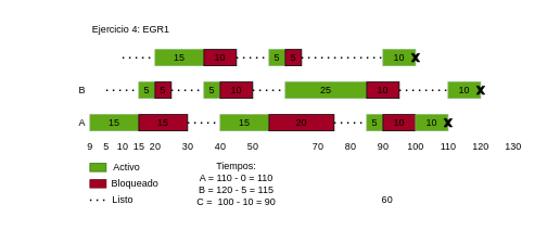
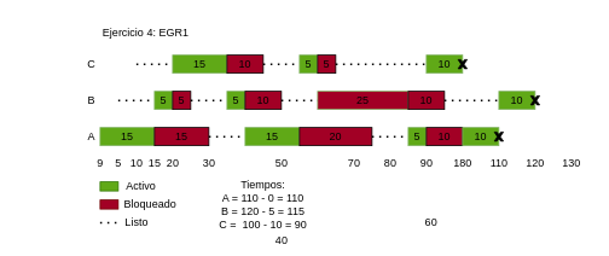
  <mxCell id="0" />
  <mxCell id="1" parent="0" />
+ <mxCell id="2" value="C" style="text;html=1;align=center;verticalAlign=middle;resizable=0;points=[];autosize=1;strokeColor=none;fillColor=none;" parent="1" vertex="1"><mxGeometry x="90" y="60" width="20" height="20" as="geometry" /></mxCell>
  <mxCell id="3" value="B" style="text;html=1;align=center;verticalAlign=middle;resizable=0;points=[];autosize=1;strokeColor=none;fillColor=none;" parent="1" vertex="1"><mxGeometry x="90" y="100" width="20" height="20" as="geometry" /></mxCell>
  <mxCell id="4" value="A" style="text;html=1;align=center;verticalAlign=middle;resizable=0;points=[];autosize=1;strokeColor=none;fillColor=none;" parent="1" vertex="1"><mxGeometry x="90" y="140" width="20" height="20" as="geometry" /></mxCell>
  <mxCell id="5" value="10" style="text;html=1;align=center;verticalAlign=middle;resizable=0;points=[];autosize=1;strokeColor=none;fillColor=none;" parent="1" vertex="1"><mxGeometry x="135" y="170" width="30" height="20" as="geometry" /></mxCell>
  <mxCell id="6" value="20" style="text;html=1;align=center;verticalAlign=middle;resizable=0;points=[];autosize=1;strokeColor=none;fillColor=none;" parent="1" vertex="1"><mxGeometry x="175" y="170" width="30" height="20" as="geometry" /></mxCell>
  <mxCell id="7" value="30" style="text;html=1;align=center;verticalAlign=middle;resizable=0;points=[];autosize=1;strokeColor=none;fillColor=none;" parent="1" vertex="1"><mxGeometry x="215" y="170" width="30" height="20" as="geometry" /></mxCell>
- <mxCell id="8" value="40" style="text;html=1;align=center;verticalAlign=middle;resizable=0;points=[];autosize=1;strokeColor=none;fillColor=none;" parent="1" vertex="1"><mxGeometry x="255" y="170" width="30" height="20" as="geometry" /></mxCell>
+ <mxCell id="8" value="40" style="text;html=1;align=center;verticalAlign=middle;resizable=0;points=[];autosize=1;strokeColor=none;fillColor=none;" parent="1" vertex="1"><mxGeometry x="295" y="255" width="30" height="20" as="geometry" /></mxCell>
  <mxCell id="9" value="50" style="text;html=1;align=center;verticalAlign=middle;resizable=0;points=[];autosize=1;strokeColor=none;fillColor=none;" parent="1" vertex="1"><mxGeometry x="295" y="170" width="30" height="20" as="geometry" /></mxCell>
  <mxCell id="10" value="60" style="text;html=1;align=center;verticalAlign=middle;resizable=0;points=[];autosize=1;strokeColor=none;fillColor=none;" parent="1" vertex="1"><mxGeometry x="460" y="235" width="30" height="20" as="geometry" /></mxCell>
  <mxCell id="11" value="70" style="text;html=1;align=center;verticalAlign=middle;resizable=0;points=[];autosize=1;strokeColor=none;fillColor=none;" parent="1" vertex="1"><mxGeometry x="375" y="170" width="30" height="20" as="geometry" /></mxCell>
  <mxCell id="12" value="80" style="text;html=1;align=center;verticalAlign=middle;resizable=0;points=[];autosize=1;strokeColor=none;fillColor=none;" parent="1" vertex="1"><mxGeometry x="415" y="170" width="30" height="20" as="geometry" /></mxCell>
  <mxCell id="13" value="90" style="text;html=1;align=center;verticalAlign=middle;resizable=0;points=[];autosize=1;strokeColor=none;fillColor=none;" parent="1" vertex="1"><mxGeometry x="455" y="170" width="30" height="20" as="geometry" /></mxCell>
- <mxCell id="14" value="100" style="text;html=1;align=center;verticalAlign=middle;resizable=0;points=[];autosize=1;strokeColor=none;fillColor=none;" parent="1" vertex="1"><mxGeometry x="490" y="170" width="40" height="20" as="geometry" /></mxCell>
+ <mxCell id="14" value="180" style="text;html=1;align=center;verticalAlign=middle;resizable=0;points=[];autosize=1;strokeColor=none;fillColor=none;" parent="1" vertex="1"><mxGeometry x="490" y="170" width="40" height="20" as="geometry" /></mxCell>
  <mxCell id="15" value="110" style="text;html=1;align=center;verticalAlign=middle;resizable=0;points=[];autosize=1;strokeColor=none;fillColor=none;" parent="1" vertex="1"><mxGeometry x="535" y="170" width="30" height="20" as="geometry" /></mxCell>
  <mxCell id="16" value="120" style="text;html=1;align=center;verticalAlign=middle;resizable=0;points=[];autosize=1;strokeColor=none;fillColor=none;" parent="1" vertex="1"><mxGeometry x="570" y="170" width="40" height="20" as="geometry" /></mxCell>
  <mxCell id="17" value="&lt;span style=&quot;white-space: pre;&quot;&gt;&#09;&lt;/span&gt;&lt;span style=&quot;white-space: pre;&quot;&gt;&#09;&lt;/span&gt;&lt;span style=&quot;white-space: pre;&quot;&gt;&#09;&lt;/span&gt;Ejercicio 4: EGR1" style="text;html=1;align=center;verticalAlign=middle;resizable=0;points=[];autosize=1;strokeColor=none;fillColor=none;" parent="1" vertex="1"><mxGeometry x="20" y="20" width="200" height="30" as="geometry" /></mxCell>
  <mxCell id="18" value="5" style="text;html=1;align=center;verticalAlign=middle;resizable=0;points=[];autosize=1;strokeColor=none;fillColor=none;" parent="1" vertex="1"><mxGeometry x="120" y="170" width="20" height="20" as="geometry" /></mxCell>
  <mxCell id="19" value="15" style="text;html=1;align=center;verticalAlign=middle;resizable=0;points=[];autosize=1;strokeColor=none;fillColor=none;" parent="1" vertex="1"><mxGeometry x="155" y="170" width="30" height="20" as="geometry" /></mxCell>
  <mxCell id="20" value="9" style="text;html=1;align=center;verticalAlign=middle;resizable=0;points=[];autosize=1;strokeColor=none;fillColor=none;" parent="1" vertex="1"><mxGeometry x="95" y="165" width="30" height="30" as="geometry" /></mxCell>
  <mxCell id="21" value="" style="rounded=0;whiteSpace=wrap;html=1;fillColor=#a20025;fontColor=#ffffff;strokeColor=#6F0000;" parent="1" vertex="1"><mxGeometry x="110" y="220" width="20" height="10" as="geometry" /></mxCell>
  <mxCell id="22" value="" style="rounded=0;whiteSpace=wrap;html=1;fillColor=#60a917;fontColor=#ffffff;strokeColor=#2D7600;" parent="1" vertex="1"><mxGeometry x="110" y="200" width="20" height="10" as="geometry" /></mxCell>
  <mxCell id="23" value="Activo" style="text;html=1;align=center;verticalAlign=middle;resizable=0;points=[];autosize=1;strokeColor=none;fillColor=none;" parent="1" vertex="1"><mxGeometry x="125" y="190" width="60" height="30" as="geometry" /></mxCell>
  <mxCell id="24" value="Bloqueado" style="text;html=1;align=center;verticalAlign=middle;resizable=0;points=[];autosize=1;strokeColor=none;fillColor=none;" parent="1" vertex="1"><mxGeometry x="125" y="210" width="80" height="30" as="geometry" /></mxCell>
  <mxCell id="25" value="" style="endArrow=none;dashed=1;html=1;dashPattern=1 3;strokeWidth=2;rounded=0;entryX=0.1;entryY=0.5;entryDx=0;entryDy=0;entryPerimeter=0;" parent="1" target="26" edge="1"><mxGeometry width="50" height="50" relative="1" as="geometry"><mxPoint x="110" y="245" as="sourcePoint" /><mxPoint x="230" y="190" as="targetPoint" /><Array as="points"><mxPoint x="120" y="245" /></Array></mxGeometry></mxCell>
  <mxCell id="26" value="Listo" style="text;html=1;align=center;verticalAlign=middle;resizable=0;points=[];autosize=1;strokeColor=none;fillColor=none;" parent="1" vertex="1"><mxGeometry x="125" y="230" width="50" height="30" as="geometry" /></mxCell>
  <mxCell id="27" value="130" style="text;html=1;align=center;verticalAlign=middle;resizable=0;points=[];autosize=1;strokeColor=none;fillColor=none;" parent="1" vertex="1"><mxGeometry x="610" y="165" width="40" height="30" as="geometry" /></mxCell>
  <mxCell id="28" value="Tiempos:&lt;br&gt;A = 110 -&amp;nbsp;0 = 110&lt;br&gt;B = 120 - 5 = 115&lt;br&gt;C =&amp;nbsp; 100 - 10 = 90" style="text;html=1;strokeColor=none;fillColor=none;align=center;verticalAlign=middle;whiteSpace=wrap;rounded=0;" parent="1" vertex="1"><mxGeometry x="230" y="210" width="120" height="30" as="geometry" /></mxCell>
  <mxCell id="29" value="15" style="rounded=0;whiteSpace=wrap;html=1;fillColor=#60A917;strokeColor=#82b366;" vertex="1" parent="1"><mxGeometry x="110" y="140" width="60" height="20" as="geometry" /></mxCell>
  <mxCell id="30" value="15" style="rounded=0;whiteSpace=wrap;html=1;fillColor=#A20025;" vertex="1" parent="1"><mxGeometry x="170" y="140" width="60" height="20" as="geometry" /></mxCell>
  <mxCell id="31" value="" style="endArrow=none;dashed=1;html=1;dashPattern=1 3;strokeWidth=2;rounded=0;" edge="1" parent="1"><mxGeometry width="50" height="50" relative="1" as="geometry"><mxPoint x="130" y="110" as="sourcePoint" /><mxPoint x="170" y="110" as="targetPoint" /><Array as="points"><mxPoint x="150" y="110" /></Array></mxGeometry></mxCell>
  <mxCell id="32" value="5" style="rounded=0;whiteSpace=wrap;html=1;fillColor=#60A917;strokeColor=#82b366;" vertex="1" parent="1"><mxGeometry x="170" y="100" width="20" height="20" as="geometry" /></mxCell>
  <mxCell id="33" value="5" style="rounded=0;whiteSpace=wrap;html=1;fillColor=#A20025;" vertex="1" parent="1"><mxGeometry x="190" y="100" width="20" height="20" as="geometry" /></mxCell>
  <mxCell id="34" value="15" style="rounded=0;whiteSpace=wrap;html=1;fillColor=#60A917;strokeColor=#82b366;" vertex="1" parent="1"><mxGeometry x="190" y="60" width="60" height="20" as="geometry" /></mxCell>
  <mxCell id="35" value="" style="endArrow=none;dashed=1;html=1;dashPattern=1 3;strokeWidth=2;rounded=0;" edge="1" parent="1"><mxGeometry width="50" height="50" relative="1" as="geometry"><mxPoint x="150" y="70" as="sourcePoint" /><mxPoint x="190" y="70" as="targetPoint" /><Array as="points"><mxPoint x="180" y="70" /></Array></mxGeometry></mxCell>
  <mxCell id="36" value="" style="endArrow=none;dashed=1;html=1;dashPattern=1 3;strokeWidth=2;rounded=0;exitX=1;exitY=0.5;exitDx=0;exitDy=0;" edge="1" parent="1" source="33"><mxGeometry width="50" height="50" relative="1" as="geometry"><mxPoint x="230" y="110" as="sourcePoint" /><mxPoint x="250" y="110" as="targetPoint" /><Array as="points"><mxPoint x="250" y="110" /></Array></mxGeometry></mxCell>
  <mxCell id="37" value="5" style="rounded=0;whiteSpace=wrap;html=1;fillColor=#60A917;strokeColor=#82b366;" vertex="1" parent="1"><mxGeometry x="250" y="100" width="20" height="20" as="geometry" /></mxCell>
  <mxCell id="38" value="10" style="rounded=0;whiteSpace=wrap;html=1;fillColor=#A20025;" vertex="1" parent="1"><mxGeometry x="270" y="100" width="40" height="20" as="geometry" /></mxCell>
  <mxCell id="39" value="10" style="rounded=0;whiteSpace=wrap;html=1;fillColor=#A20025;" vertex="1" parent="1"><mxGeometry x="250" y="60" width="40" height="20" as="geometry" /></mxCell>
  <mxCell id="40" value="" style="endArrow=none;dashed=1;html=1;dashPattern=1 3;strokeWidth=2;rounded=0;exitX=1;exitY=0.5;exitDx=0;exitDy=0;" edge="1" parent="1" source="30"><mxGeometry width="50" height="50" relative="1" as="geometry"><mxPoint x="260" y="150" as="sourcePoint" /><mxPoint x="270" y="150" as="targetPoint" /><Array as="points" /></mxGeometry></mxCell>
  <mxCell id="41" value="15" style="rounded=0;whiteSpace=wrap;html=1;fillColor=#60A917;strokeColor=#82b366;" vertex="1" parent="1"><mxGeometry x="270" y="140" width="60" height="20" as="geometry" /></mxCell>
  <mxCell id="42" value="20" style="rounded=0;whiteSpace=wrap;html=1;fillColor=#A20025;" vertex="1" parent="1"><mxGeometry x="330" y="140" width="80" height="20" as="geometry" /></mxCell>
  <mxCell id="43" value="" style="endArrow=none;dashed=1;html=1;dashPattern=1 3;strokeWidth=2;rounded=0;exitX=1;exitY=0.5;exitDx=0;exitDy=0;" edge="1" parent="1" source="39"><mxGeometry width="50" height="50" relative="1" as="geometry"><mxPoint x="330" y="70" as="sourcePoint" /><mxPoint x="330" y="70" as="targetPoint" /><Array as="points" /></mxGeometry></mxCell>
  <mxCell id="44" value="5" style="rounded=0;whiteSpace=wrap;html=1;fillColor=#60A917;strokeColor=#82b366;" vertex="1" parent="1"><mxGeometry x="330" y="60" width="20" height="20" as="geometry" /></mxCell>
  <mxCell id="45" value="5" style="rounded=0;whiteSpace=wrap;html=1;fillColor=#A20025;" vertex="1" parent="1"><mxGeometry x="350" y="60" width="20" height="20" as="geometry" /></mxCell>
  <mxCell id="46" value="" style="endArrow=none;dashed=1;html=1;dashPattern=1 3;strokeWidth=2;rounded=0;exitX=1;exitY=0.5;exitDx=0;exitDy=0;" edge="1" parent="1" source="38"><mxGeometry width="50" height="50" relative="1" as="geometry"><mxPoint x="350" y="110" as="sourcePoint" /><mxPoint x="370" y="110" as="targetPoint" /><Array as="points" /></mxGeometry></mxCell>
- <mxCell id="47" value="25" style="rounded=0;whiteSpace=wrap;html=1;fillColor=#60A917;strokeColor=#82b366;" vertex="1" parent="1"><mxGeometry x="350" y="100" width="100" height="20" as="geometry" /></mxCell>
+ <mxCell id="47" value="25" style="rounded=0;whiteSpace=wrap;html=1;fillColor=#a20025;strokeColor=#82b366;" vertex="1" parent="1"><mxGeometry x="350" y="100" width="100" height="20" as="geometry" /></mxCell>
  <mxCell id="48" value="10" style="rounded=0;whiteSpace=wrap;html=1;fillColor=#A20025;" vertex="1" parent="1"><mxGeometry x="450" y="100" width="40" height="20" as="geometry" /></mxCell>
  <mxCell id="49" value="" style="endArrow=none;dashed=1;html=1;dashPattern=1 3;strokeWidth=2;rounded=0;exitX=1;exitY=0.5;exitDx=0;exitDy=0;" edge="1" parent="1" source="45"><mxGeometry width="50" height="50" relative="1" as="geometry"><mxPoint x="420" y="70" as="sourcePoint" /><mxPoint x="470" y="70" as="targetPoint" /><Array as="points" /></mxGeometry></mxCell>
  <mxCell id="50" value="" style="endArrow=none;dashed=1;html=1;dashPattern=1 3;strokeWidth=2;rounded=0;exitX=1;exitY=0.5;exitDx=0;exitDy=0;" edge="1" parent="1" source="42"><mxGeometry width="50" height="50" relative="1" as="geometry"><mxPoint x="430" y="140" as="sourcePoint" /><mxPoint x="450" y="150" as="targetPoint" /><Array as="points" /></mxGeometry></mxCell>
  <mxCell id="51" value="5" style="rounded=0;whiteSpace=wrap;html=1;fillColor=#60A917;strokeColor=#82b366;" vertex="1" parent="1"><mxGeometry x="450" y="140" width="20" height="20" as="geometry" /></mxCell>
  <mxCell id="52" value="10" style="rounded=0;whiteSpace=wrap;html=1;fillColor=#A20025;" vertex="1" parent="1"><mxGeometry x="470" y="140" width="40" height="20" as="geometry" /></mxCell>
  <mxCell id="53" value="10" style="rounded=0;whiteSpace=wrap;html=1;fillColor=#60A917;strokeColor=#82b366;" vertex="1" parent="1"><mxGeometry x="470" y="60" width="40" height="20" as="geometry" /></mxCell>
  <mxCell id="54" value="" style="verticalLabelPosition=bottom;verticalAlign=top;html=1;shape=mxgraph.basic.x;fillColor=#000000;" vertex="1" parent="1"><mxGeometry x="505" y="65" width="10" height="10" as="geometry" /></mxCell>
  <mxCell id="55" value="10" style="rounded=0;whiteSpace=wrap;html=1;fillColor=#60A917;strokeColor=#82b366;" vertex="1" parent="1"><mxGeometry x="510" y="140" width="40" height="20" as="geometry" /></mxCell>
  <mxCell id="56" value="10" style="rounded=0;whiteSpace=wrap;html=1;fillColor=#60A917;strokeColor=#82b366;" vertex="1" parent="1"><mxGeometry x="550" y="100" width="40" height="20" as="geometry" /></mxCell>
  <mxCell id="57" value="" style="verticalLabelPosition=bottom;verticalAlign=top;html=1;shape=mxgraph.basic.x;fillColor=#000000;" vertex="1" parent="1"><mxGeometry x="545" y="145" width="10" height="10" as="geometry" /></mxCell>
  <mxCell id="58" value="" style="verticalLabelPosition=bottom;verticalAlign=top;html=1;shape=mxgraph.basic.x;fillColor=#000000;" vertex="1" parent="1"><mxGeometry x="585" y="105" width="10" height="10" as="geometry" /></mxCell>
  <mxCell id="59" value="" style="endArrow=none;dashed=1;html=1;dashPattern=1 3;strokeWidth=2;rounded=0;exitX=1;exitY=0.5;exitDx=0;exitDy=0;" edge="1" parent="1" source="48"><mxGeometry width="50" height="50" relative="1" as="geometry"><mxPoint x="510" y="110" as="sourcePoint" /><mxPoint x="550" y="110" as="targetPoint" /><Array as="points" /></mxGeometry></mxCell>
